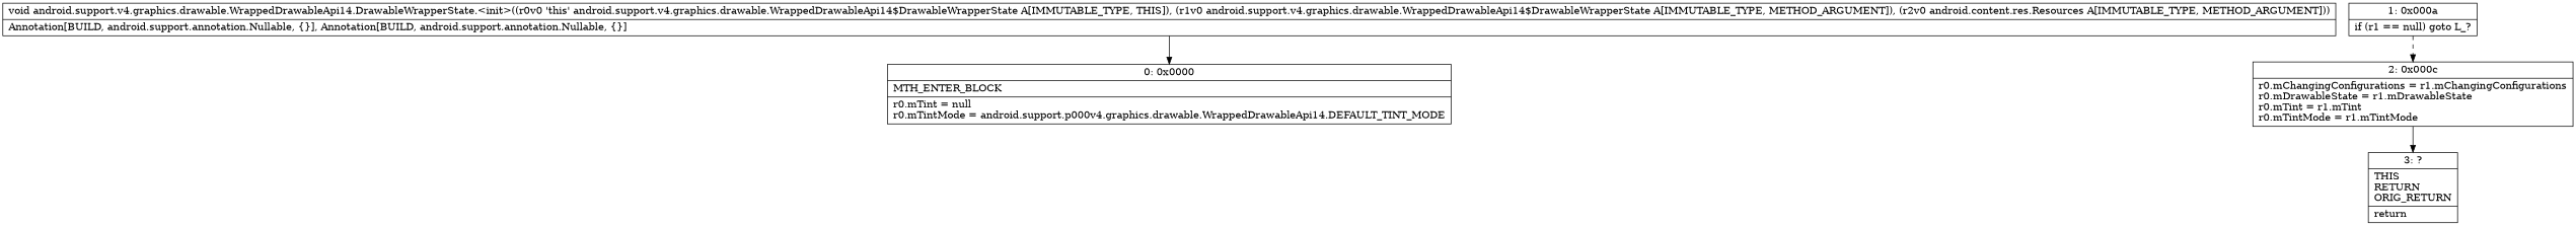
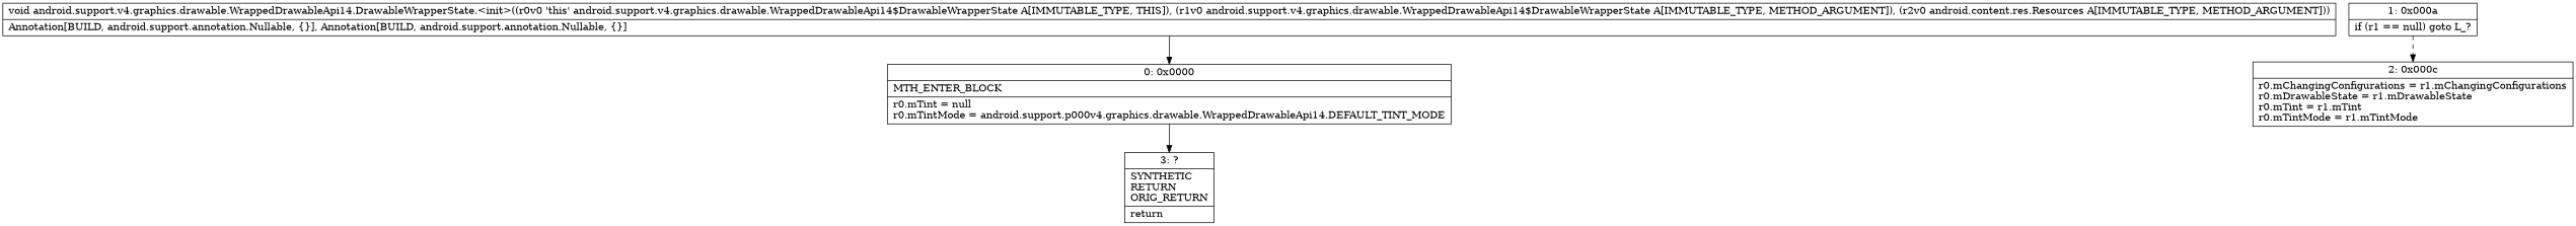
  digraph {
    node [shape=record]
    n1 [label="{0\:\ 0x0000|MTH_ENTER_BLOCK\l|r0.mTint = null\lr0.mTintMode = android.support.p000v4.graphics.drawable.WrappedDrawableApi14.DEFAULT_TINT_MODE\l}"]
    n2 [label="{1\:\ 0x000a|if (r1 == null) goto L_?\l}"]
    n3 [label="{2\:\ 0x000c|r0.mChangingConfigurations = r1.mChangingConfigurations\lr0.mDrawableState = r1.mDrawableState\lr0.mTint = r1.mTint\lr0.mTintMode = r1.mTintMode\l}"]
-   n4 [label="{3\:\ ?|THIS\lRETURN\lORIG_RETURN\l|return\l}"]
+   n4 [label="{3\:\ ?|SYNTHETIC\lRETURN\lORIG_RETURN\l|return\l}"]
    n5 [label="{void android.support.v4.graphics.drawable.WrappedDrawableApi14.DrawableWrapperState.\<init\>((r0v0 'this' android.support.v4.graphics.drawable.WrappedDrawableApi14$DrawableWrapperState A[IMMUTABLE_TYPE, THIS]), (r1v0 android.support.v4.graphics.drawable.WrappedDrawableApi14$DrawableWrapperState A[IMMUTABLE_TYPE, METHOD_ARGUMENT]), (r2v0 android.content.res.Resources A[IMMUTABLE_TYPE, METHOD_ARGUMENT]))  | Annotation[BUILD, android.support.annotation.Nullable, \{\}], Annotation[BUILD, android.support.annotation.Nullable, \{\}]\l}"]
    n2 -> n3 [style=dashed]
-   n3 -> n4
+   n1 -> n4
    n5 -> n1
  }
